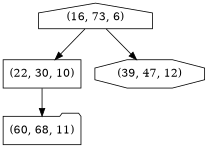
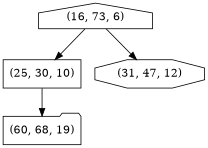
  digraph {
    "(16, 73, 6)" [shape=house]
-   "(22, 30, 10)" [shape=box]
-   "(39, 47, 12)" [shape=octagon]
-   "(60, 68, 11)" [shape=folder]
+   "(22, 30, 10)" [shape=box label="(25, 30, 10)"]
+   "(39, 47, 12)" [shape=octagon label="(31, 47, 12)"]
+   "(60, 68, 11)" [shape=folder label="(60, 68, 19)"]
    "(16, 73, 6)" -> "(22, 30, 10)"
    "(16, 73, 6)" -> "(39, 47, 12)"
    "(22, 30, 10)" -> "(60, 68, 11)"
  }
